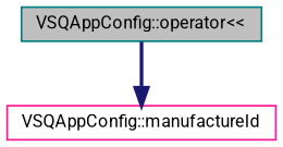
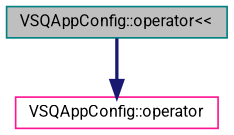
  digraph {
    rankdir=TB
    fontname=Roboto
    node [fontname=Roboto fontsize=10 shape=box style=filled]
    n1 [color=teal fillcolor=grey75 fontcolor=black height=0.2 label="VSQAppConfig::operator\<\<" width=0.4]
-   n2 [color=deeppink fillcolor=white height=0.2 label="VSQAppConfig::manufactureId" width=0.4]
+   n2 [color=deeppink fillcolor=white height=0.2 label="VSQAppConfig::operator" width=0.4]
    n1 -> n2 [color=midnightblue fontname=Roboto fontsize=10 labelfontname=Helvetica labelfontsize=10 style=bold]
  }
